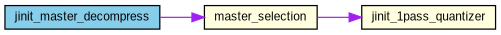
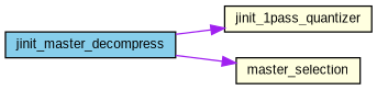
  digraph {
    fontname="Liberation Sans"
    rankdir=RL
    node [color=black fillcolor=lightyellow fontname="Liberation Sans" fontsize=10 shape=record style=filled]
    edge [color=purple dir=back fontname="Liberation Sans" fontsize=10 labelfontname=Helvetica labelfontsize=10 style=solid]
    n1 [height=0.2 label=jinit_1pass_quantizer width=0.4]
    n2 [height=0.2 label=master_selection width=0.4]
    n3 [fillcolor=skyblue height=0.2 label=jinit_master_decompress width=0.4]
-   n1 -> n2
+   n1 -> n3
    n2 -> n3
  }
